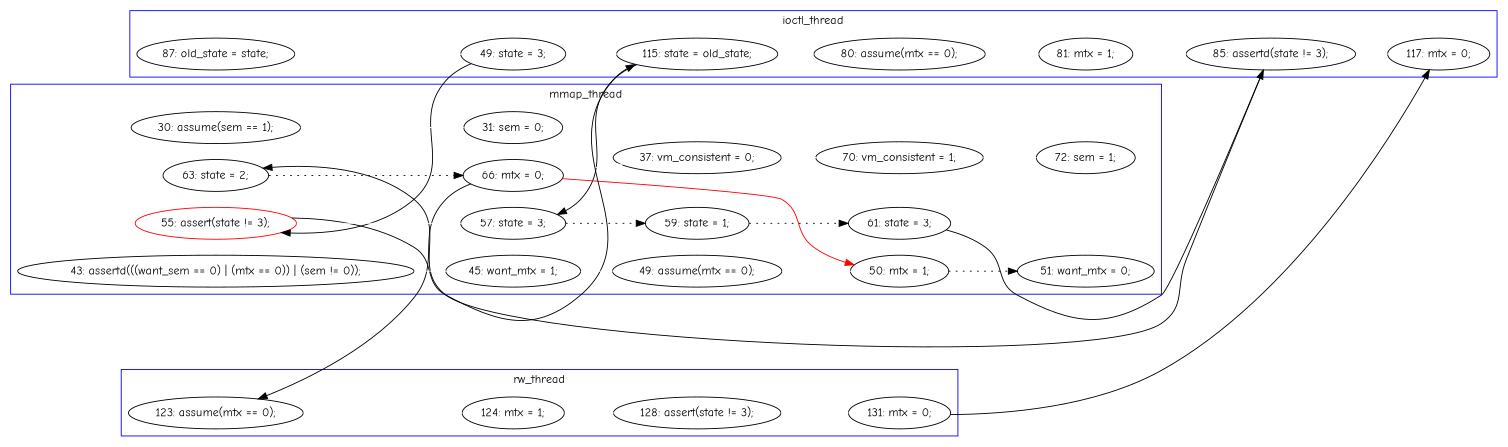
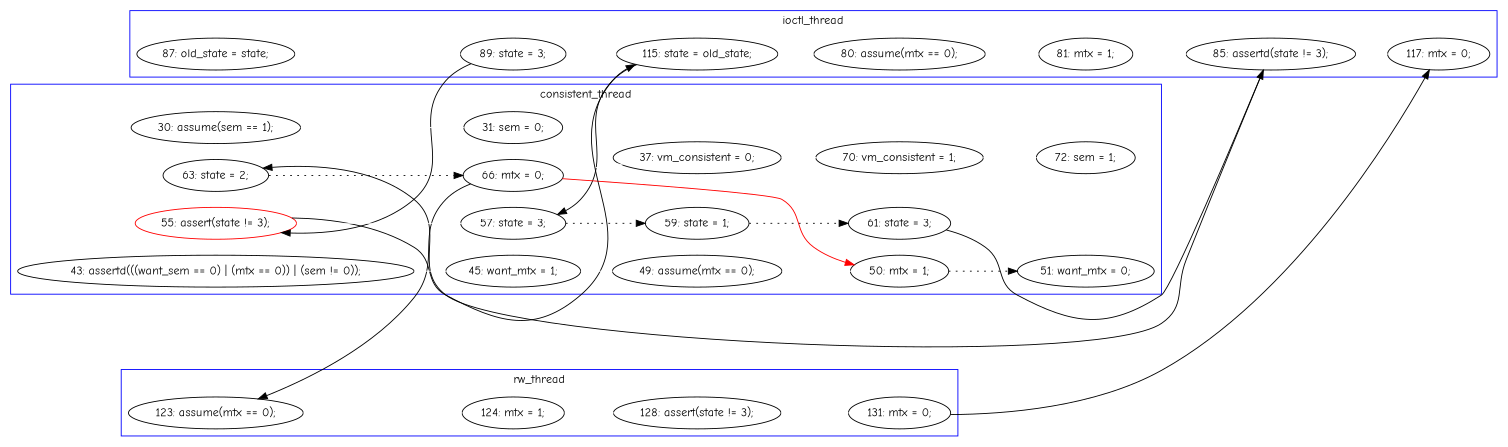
  digraph {
    fontname="Comic Neue"
    rankdir=LR
    node [fontname="Comic Neue"]
    edge [color=white fontname="Comic Neue" style=solid]
    n1 [label="128: assert(state != 3);"]
    n2 [label="131: mtx = 0;"]
    n3 [label="123: assume(mtx == 0);"]
    n4 [label="124: mtx = 1;"]
-   n5 [label="49: state = 3;"]
+   n5 [label="89: state = 3;"]
    n6 [label="115: state = old_state;"]
    n7 [label="81: mtx = 1;"]
    n8 [label="85: assertd(state != 3);"]
    n9 [label="117: mtx = 0;"]
    n10 [label="87: old_state = state;"]
    n11 [label="80: assume(mtx == 0);"]
    n12 [label="30: assume(sem == 1);"]
    n13 [label="31: sem = 0;"]
    n14 [label="57: state = 3;"]
    n15 [label="63: state = 2;"]
    n16 [label="66: mtx = 0;"]
    n17 [label="49: assume(mtx == 0);"]
    n18 [label="50: mtx = 1;"]
    n19 [color=red label="55: assert(state != 3);"]
    n20 [label="45: want_mtx = 1;"]
    n21 [label="59: state = 1;"]
    n22 [label="61: state = 3;"]
    n23 [label="37: vm_consistent = 0;"]
    n24 [label="43: assertd(((want_sem == 0) | (mtx == 0)) | (sem != 0));"]
    n25 [label="70: vm_consistent = 1;"]
    n26 [label="72: sem = 1;"]
    n27 [label="51: want_mtx = 0;"]
    subgraph cluster_1 {
      color=blue
      label=rw_thread
      n1
      n2
      n3
      n4
    }
    subgraph cluster_2 {
      color=blue
      label=ioctl_thread
      n5
      n6
      n7
      n8
      n9
      n10
      n11
    }
    subgraph cluster_3 {
      color=blue
-     label=mmap_thread
+     label=consistent_thread
      n12
      n13
      n14
      n15
      n16
      n17
      n18
      n19
      n20
      n21
      n22
      n23
      n24
      n25
      n26
      n27
    }
    n1 -> n2
    n2 -> n9 [color=black constraint=false]
    n3 -> n4
    n4 -> n1
    n5 -> n6
    n5 -> n19 [color=black constraint=false]
    n6 -> n11
    n6 -> n14 [color=black constraint=false]
    n7 -> n8
    n8 -> n9
    n8 -> n15 [color=black constraint=false]
    n10 -> n5
    n11 -> n7
    n12 -> n13
    n14 -> n21 [color=black style=dotted]
    n15 -> n16 [color=black style=dotted]
    n16 -> n3 [color=black constraint=false]
    n16 -> n18 [color=red constraint=false]
    n16 -> n23
    n17 -> n18
    n18 -> n27 [color=black style=dotted]
    n19 -> n6 [color=black constraint=false]
    n19 -> n14
    n20 -> n17
    n21 -> n22 [color=black style=dotted]
    n22 -> n8 [color=black constraint=false]
    n23 -> n25
    n24 -> n20
    n25 -> n26
  }
